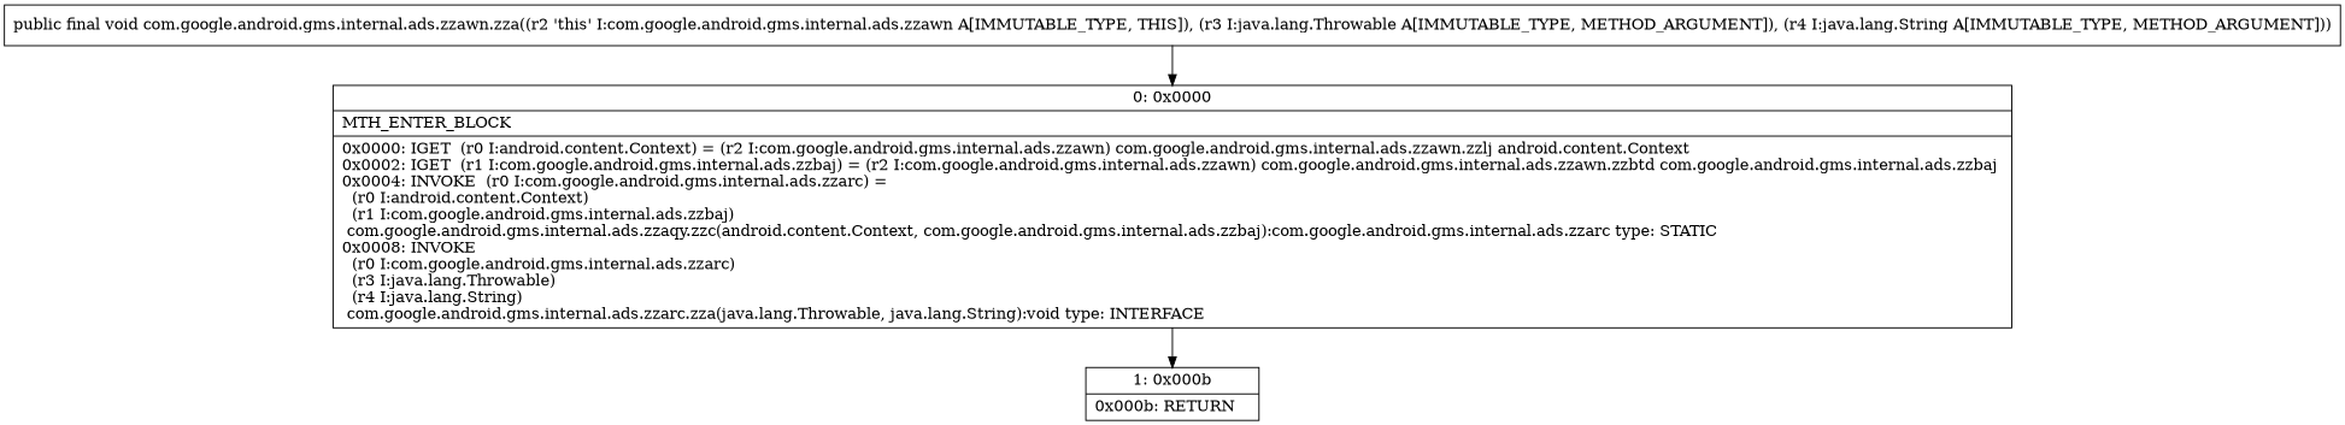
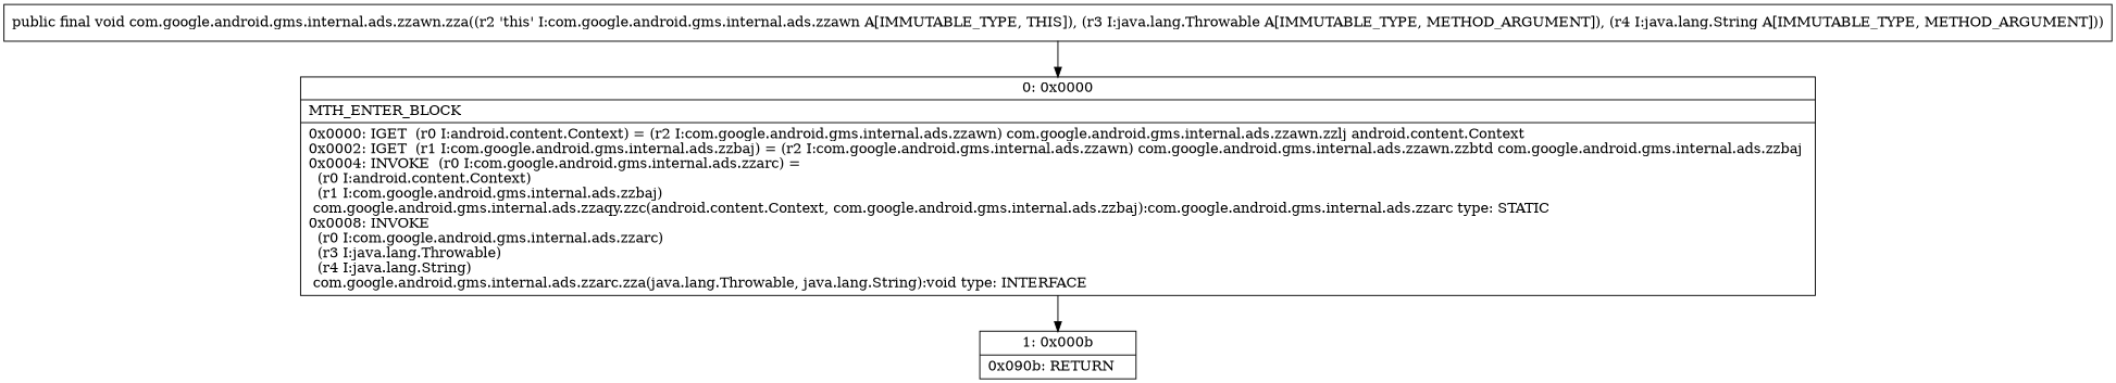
  digraph {
    node [shape=record]
    n1 [label="{0\:\ 0x0000|MTH_ENTER_BLOCK\l|0x0000: IGET  (r0 I:android.content.Context) = (r2 I:com.google.android.gms.internal.ads.zzawn) com.google.android.gms.internal.ads.zzawn.zzlj android.content.Context \l0x0002: IGET  (r1 I:com.google.android.gms.internal.ads.zzbaj) = (r2 I:com.google.android.gms.internal.ads.zzawn) com.google.android.gms.internal.ads.zzawn.zzbtd com.google.android.gms.internal.ads.zzbaj \l0x0004: INVOKE  (r0 I:com.google.android.gms.internal.ads.zzarc) = \l  (r0 I:android.content.Context)\l  (r1 I:com.google.android.gms.internal.ads.zzbaj)\l com.google.android.gms.internal.ads.zzaqy.zzc(android.content.Context, com.google.android.gms.internal.ads.zzbaj):com.google.android.gms.internal.ads.zzarc type: STATIC \l0x0008: INVOKE  \l  (r0 I:com.google.android.gms.internal.ads.zzarc)\l  (r3 I:java.lang.Throwable)\l  (r4 I:java.lang.String)\l com.google.android.gms.internal.ads.zzarc.zza(java.lang.Throwable, java.lang.String):void type: INTERFACE \l}"]
-   n2 [label="{1\:\ 0x000b|0x000b: RETURN   \l}"]
+   n2 [label="{1\:\ 0x000b|0x090b: RETURN   \l}"]
    n3 [label="{public final void com.google.android.gms.internal.ads.zzawn.zza((r2 'this' I:com.google.android.gms.internal.ads.zzawn A[IMMUTABLE_TYPE, THIS]), (r3 I:java.lang.Throwable A[IMMUTABLE_TYPE, METHOD_ARGUMENT]), (r4 I:java.lang.String A[IMMUTABLE_TYPE, METHOD_ARGUMENT])) }"]
    n1 -> n2
    n3 -> n1
  }
